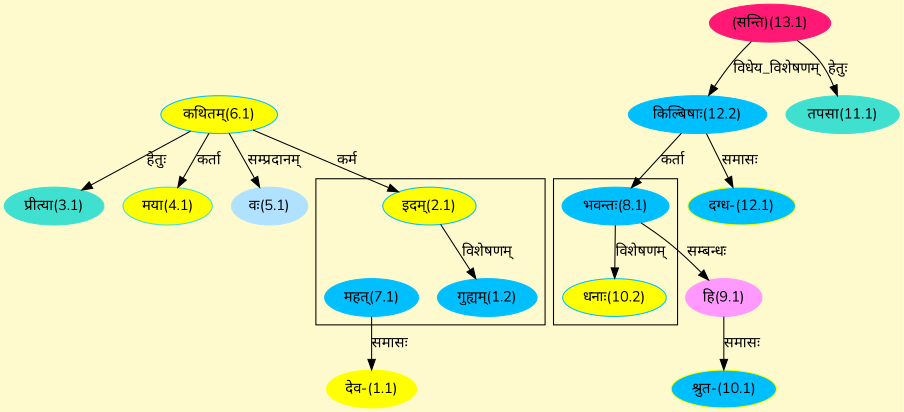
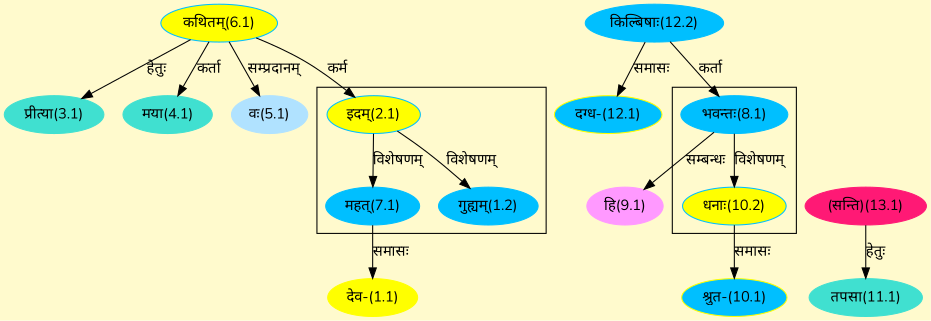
  digraph {
    bgcolor=lemonchiffon1
    compound=true
    fontname=Nunito
    rankdir=BT
    node [color="#00BFFF" fontname=Nunito style=filled]
    edge [dir=back fontname=Nunito]
    n1 [label="गुह्यम्(1.2)"]
    n2 [fillcolor="#FFFF00" label="इदम्(2.1)"]
    n3 [label="महत्(7.1)"]
    n4 [fillcolor="#FFFF00" label="धनाः(10.2)"]
    n5 [label="भवन्तः(8.1)"]
    n6 [fillcolor="#FFFF00" label="कथितम्(6.1)"]
    n7 [label="किल्बिषाः(12.2)"]
    n8 [color="#FF1975" label="(सन्ति)(13.1)"]
    n9 [color="#FFFF00" label="देव-(1.1)"]
    n10 [color="#40E0D0" label="प्रीत्या(3.1)"]
-   n11 [color="#40E0D0" label="मया(4.1)" fillcolor="#FFFF00"]
+   n11 [color="#40E0D0" label="मया(4.1)"]
    n12 [color="#B0E2FF" label="वः(5.1)"]
    n13 [color="#FF99FF" label="हि(9.1)"]
    n14 [color="#FFFF00" fillcolor="#00BFFF" label="श्रुत-(10.1)"]
    n15 [color="#40E0D0" label="तपसा(11.1)"]
    n16 [color="#FFFF00" fillcolor="#00BFFF" label="दग्ध-(12.1)"]
    subgraph cluster_1 {
      n1
      n2
      n3
    }
    subgraph cluster_2 {
      n4
      n5
    }
    n1 -> n2 [label="विशेषणम्"]
    n2 -> n6 [label="कर्म"]
+   n3 -> n2 [label="विशेषणम्"]
    n4 -> n5 [label="विशेषणम्"]
    n5 -> n7 [label="कर्ता"]
-   n7 -> n8 [label="विधेय_विशेषणम्"]
    n9 -> n3 [label="समासः"]
    n10 -> n6 [label="हेतुः"]
    n11 -> n6 [label="कर्ता"]
    n12 -> n6 [label="सम्प्रदानम्"]
    n13 -> n5 [label="सम्बन्धः"]
-   n14 -> n13 [label="समासः"]
+   n14 -> n4 [label="समासः"]
    n15 -> n8 [label="हेतुः"]
    n16 -> n7 [label="समासः"]
  }
